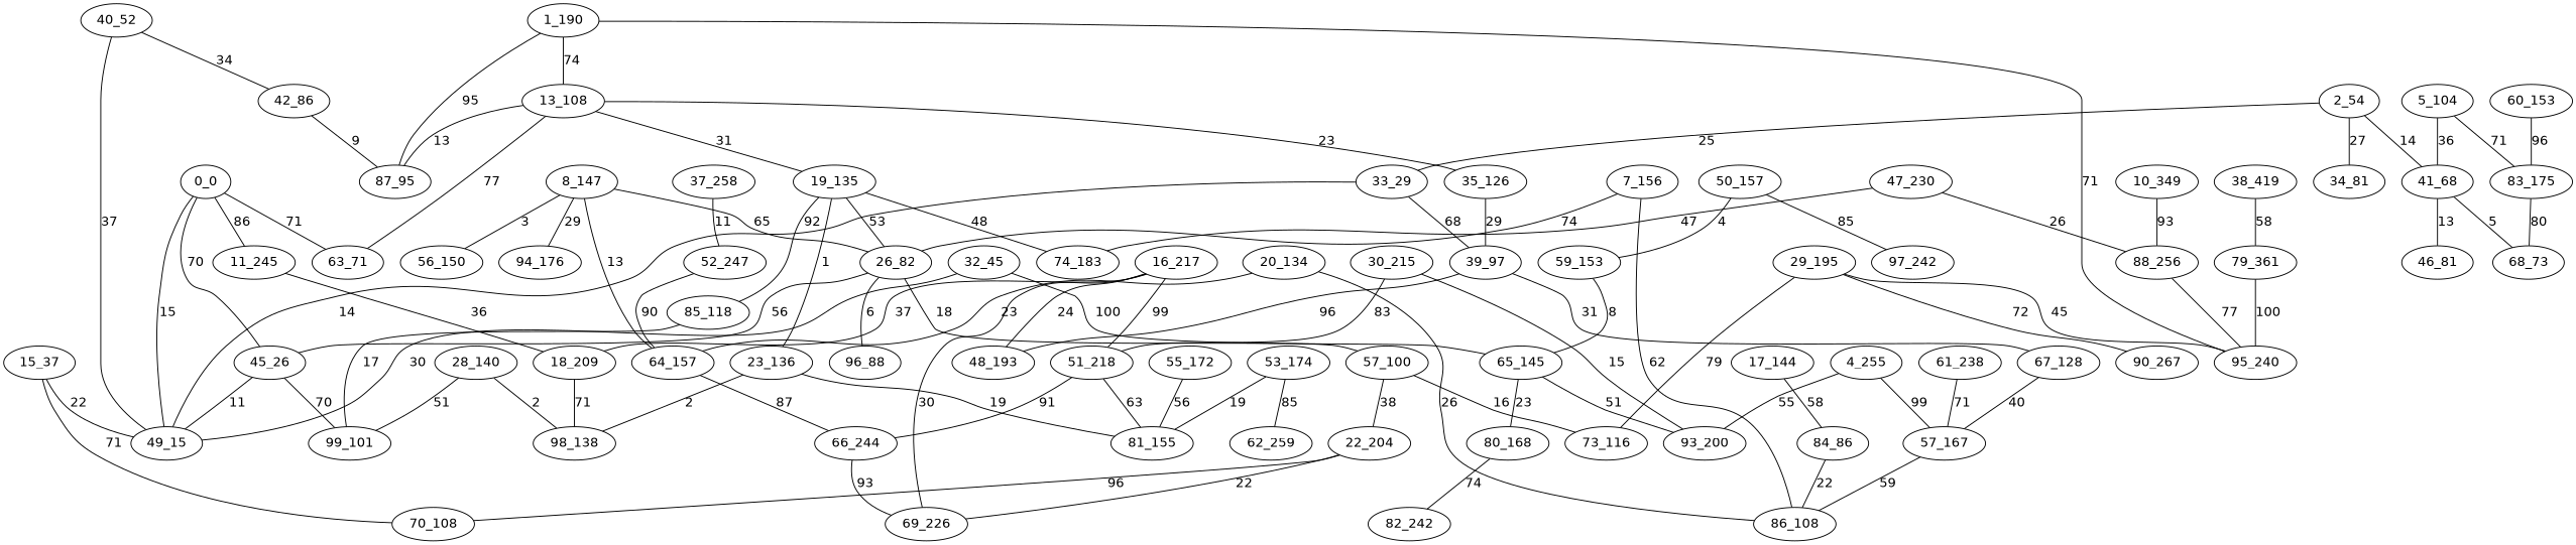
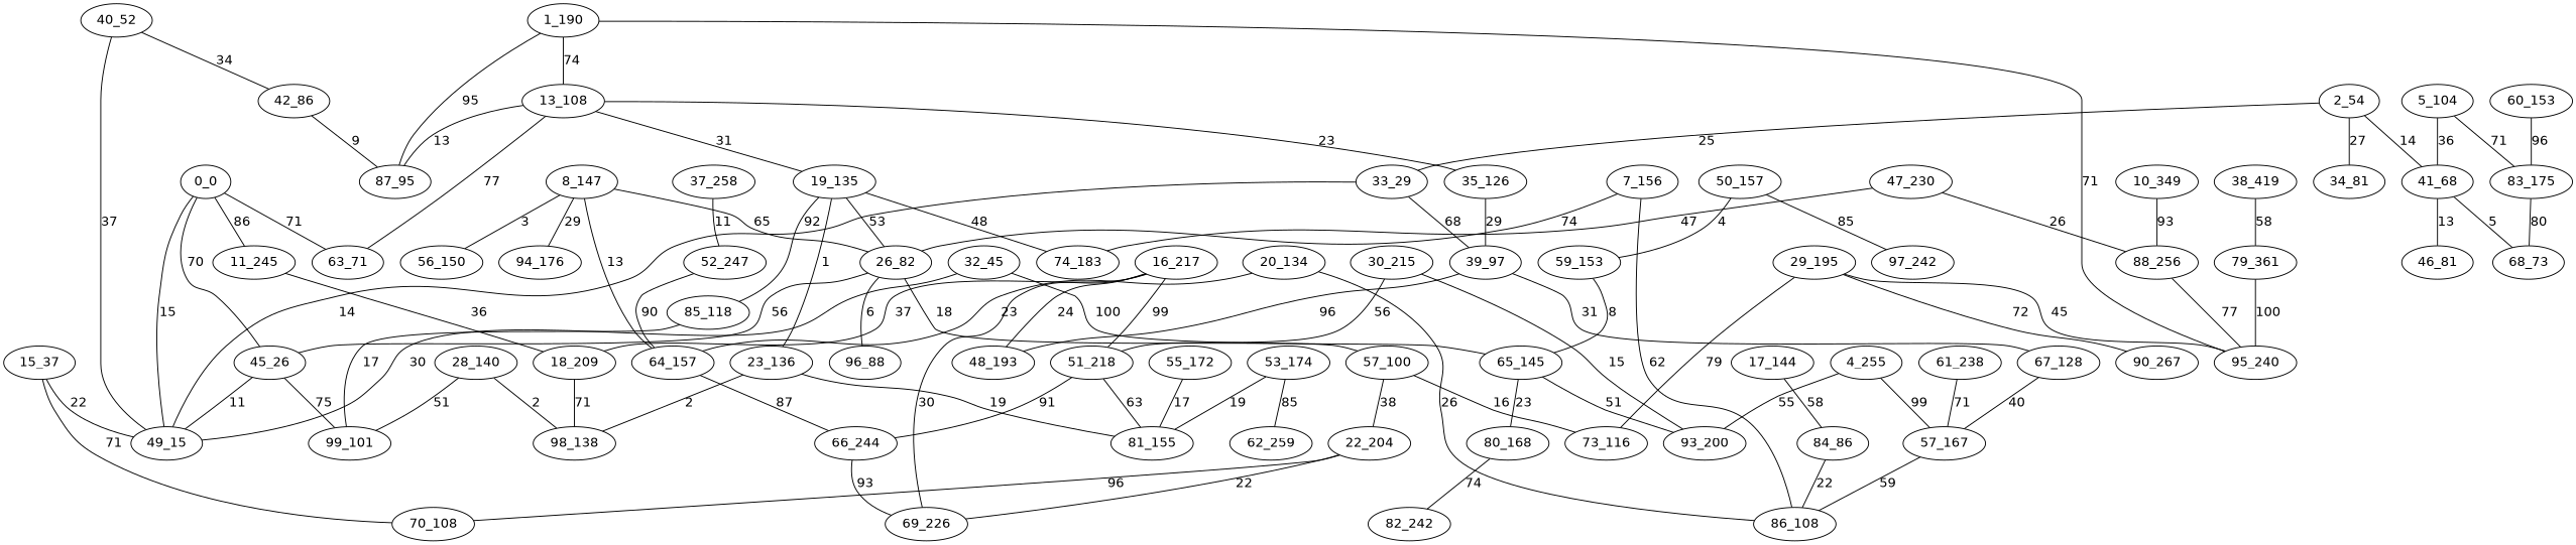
  graph {
    fontname="DejaVu Sans"
    node [fontname="DejaVu Sans"]
    edge [fontname="DejaVu Sans"]
    n1 [label="0_0"]
    n2 [label="45_26"]
    n3 [label="49_15"]
    n4 [label="63_71"]
    n5 [label="11_245"]
    n6 [label="99_101"]
    n7 [label="84_86"]
    n8 [label="86_108"]
    n9 [label="1_190"]
    n10 [label="13_108"]
    n11 [label="87_95"]
    n12 [label="95_240"]
    n13 [label="19_135"]
    n14 [label="35_126"]
    n15 [label="2_54"]
    n16 [label="33_29"]
    n17 [label="34_81"]
    n18 [label="41_68"]
    n19 [label="39_97"]
    n20 [label="46_81"]
    n21 [label="68_73"]
    n22 [label="4_255"]
    n23 [label="57_167"]
    n24 [label="93_200"]
    n25 [label="5_104"]
    n26 [label="83_175"]
    n27 [label="7_156"]
    n28 [label="26_82"]
    n29 [label="57_100"]
    n30 [label="96_88"]
    n31 [label="8_147"]
    n32 [label="56_150"]
    n33 [label="64_157"]
    n34 [label="94_176"]
    n35 [label="66_244"]
    n36 [label="10_349"]
    n37 [label="88_256"]
    n38 [label="18_209"]
    n39 [label="98_138"]
    n40 [label="23_136"]
    n41 [label="74_183"]
    n42 [label="85_118"]
    n43 [label="15_37"]
    n44 [label="70_108"]
    n45 [label="16_217"]
    n46 [label="48_193"]
    n47 [label="51_218"]
    n48 [label="69_226"]
    n49 [label="81_155"]
    n50 [label="17_144"]
    n51 [label="20_134"]
    n52 [label="22_204"]
    n53 [label="73_116"]
    n54 [label="28_140"]
    n55 [label="29_195"]
    n56 [label="90_267"]
    n57 [label="30_215"]
    n58 [label="32_45"]
    n59 [label="65_145"]
    n60 [label="80_168"]
    n61 [label="67_128"]
    n62 [label="37_258"]
    n63 [label="52_247"]
    n64 [label="38_419"]
    n65 [label="79_361"]
    n66 [label="40_52"]
    n67 [label="42_86"]
    n68 [label="47_230"]
    n69 [label="50_157"]
    n70 [label="59_153"]
    n71 [label="97_242"]
    n72 [label="53_174"]
    n73 [label="62_259"]
    n74 [label="55_172"]
    n75 [label="60_153"]
    n76 [label="61_238"]
    n77 [label="82_242"]
    n1 -- n2 [label=70]
    n1 -- n3 [label=15]
    n1 -- n4 [label=71]
    n1 -- n5 [label=86]
    n2 -- n3 [label=11]
-   n2 -- n6 [label=70]
+   n2 -- n6 [label=75]
    n5 -- n38 [label=36]
    n7 -- n8 [label=22]
    n9 -- n10 [label=74]
    n9 -- n11 [label=95]
    n9 -- n12 [label=71]
    n10 -- n4 [label=77]
    n10 -- n11 [label=13]
    n10 -- n13 [label=31]
    n10 -- n14 [label=23]
    n13 -- n28 [label=53]
    n13 -- n40 [label=1]
    n13 -- n41 [label=48]
    n13 -- n42 [label=92]
    n14 -- n19 [label=29]
    n15 -- n16 [label=25]
    n15 -- n17 [label=27]
    n15 -- n18 [label=14]
    n16 -- n3 [label=14]
    n16 -- n19 [label=68]
    n18 -- n20 [label=13]
    n18 -- n21 [label=5]
    n19 -- n46 [label=96]
    n19 -- n61 [label=31]
    n22 -- n23 [label=99]
    n22 -- n24 [label=55]
    n23 -- n8 [label=59]
    n25 -- n18 [label=36]
    n25 -- n26 [label=71]
    n26 -- n21 [label=80]
    n27 -- n8 [label=62]
    n27 -- n28 [label=74]
    n28 -- n2 [label=56]
    n28 -- n29 [label=18]
    n28 -- n30 [label=6]
    n29 -- n52 [label=38]
    n29 -- n53 [label=16]
    n31 -- n28 [label=65]
    n31 -- n32 [label=3]
    n31 -- n33 [label=13]
    n31 -- n34 [label=29]
    n33 -- n35 [label=87]
    n35 -- n48 [label=93]
    n36 -- n37 [label=93]
    n37 -- n12 [label=77]
    n38 -- n39 [label=71]
    n40 -- n39 [label=2]
    n40 -- n49 [label=19]
    n42 -- n6 [label=17]
    n43 -- n3 [label=22]
    n43 -- n44 [label=71]
    n45 -- n38 [label=37]
    n45 -- n46 [label=24]
    n45 -- n47 [label=99]
    n45 -- n48 [label=30]
    n47 -- n35 [label=91]
    n47 -- n49 [label=63]
    n50 -- n7 [label=58]
    n51 -- n8 [label=26]
    n51 -- n33 [label=23]
    n52 -- n44 [label=96]
    n52 -- n48 [label=22]
    n54 -- n6 [label=51]
    n54 -- n39 [label=2]
    n55 -- n12 [label=45]
    n55 -- n53 [label=79]
    n55 -- n56 [label=72]
    n57 -- n24 [label=15]
-   n57 -- n47 [label=83]
+   n57 -- n47 [label=56]
    n58 -- n3 [label=30]
    n58 -- n59 [label=100]
    n59 -- n24 [label=51]
    n59 -- n60 [label=23]
    n60 -- n77 [label=74]
    n61 -- n23 [label=40]
    n62 -- n63 [label=11]
    n63 -- n33 [label=90]
    n64 -- n65 [label=58]
    n65 -- n12 [label=100]
    n66 -- n3 [label=37]
    n66 -- n67 [label=34]
    n67 -- n11 [label=9]
    n68 -- n37 [label=26]
    n68 -- n41 [label=47]
    n69 -- n70 [label=4]
    n69 -- n71 [label=85]
    n70 -- n59 [label=8]
    n72 -- n49 [label=19]
    n72 -- n73 [label=85]
-   n74 -- n49 [label=56]
+   n74 -- n49 [label=17]
    n75 -- n26 [label=96]
    n76 -- n23 [label=71]
  }
